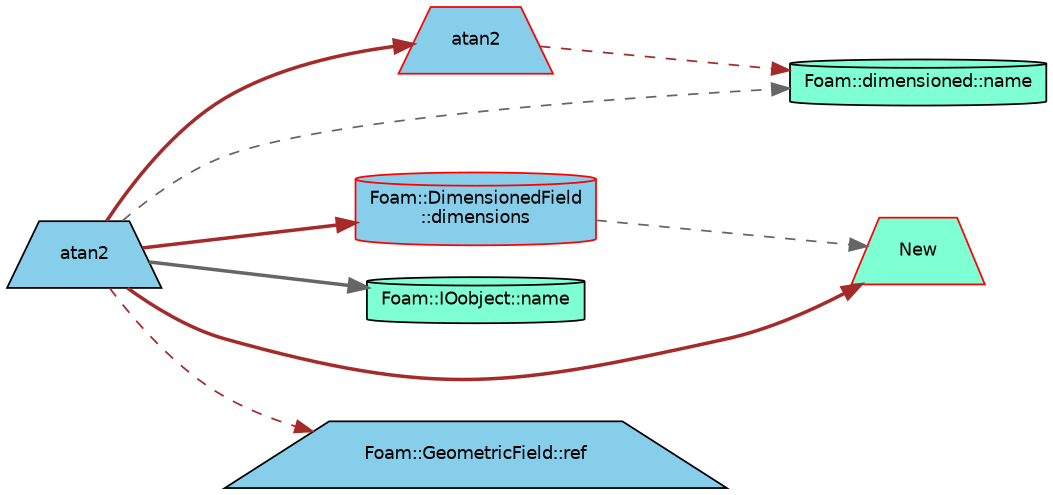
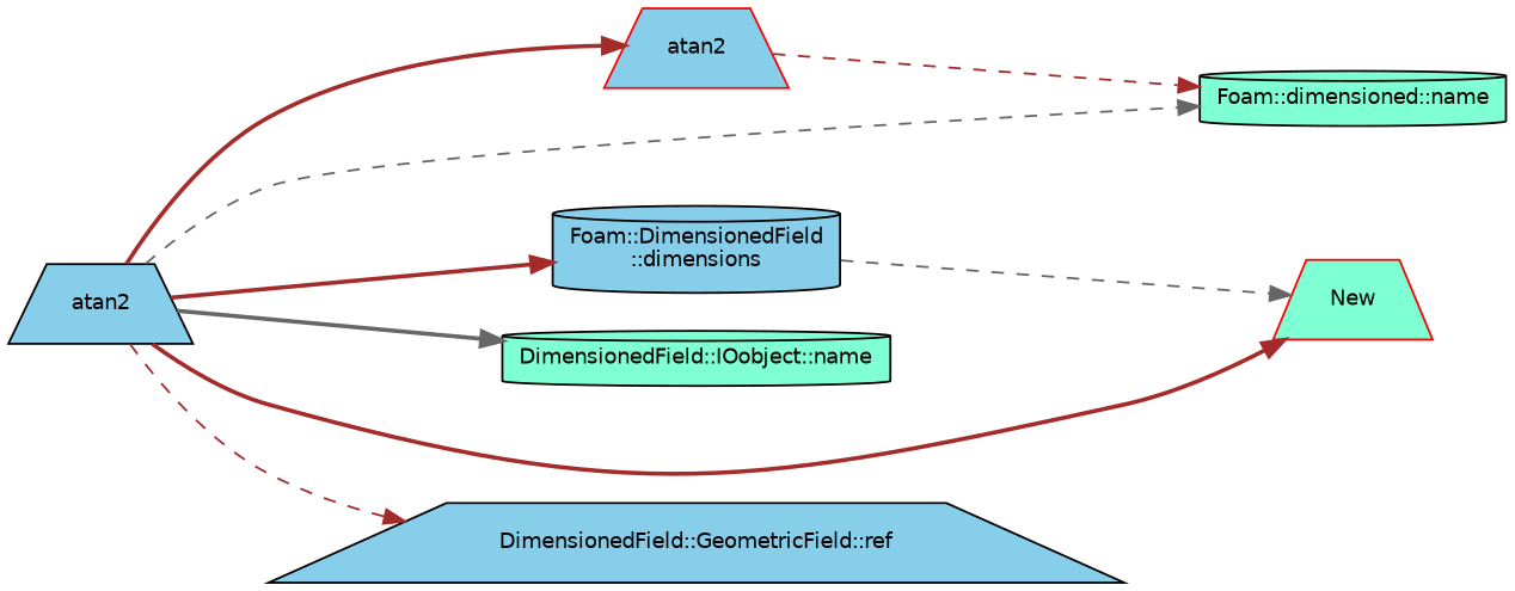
  digraph {
    rankdir=LR
    node [color=black fillcolor=skyblue fontname=Helvetica fontsize=10 shape=trapezium style=filled]
    edge [color=brown fontname=Helvetica fontsize=10 labelfontname=Helvetica labelfontsize=10 style=bold]
    n1 [fontcolor=black height=0.2 label=atan2 width=0.4]
    n2 [color=red height=0.2 label=atan2 width=0.4]
    n3 [fillcolor=aquamarine height=0.2 label="Foam::dimensioned::name" shape=cylinder width=0.4]
-   n4 [color=red height=0.2 label="Foam::DimensionedField\l::dimensions" shape=cylinder width=0.4]
-   n5 [fillcolor=aquamarine height=0.2 label="Foam::IOobject::name" shape=cylinder width=0.4]
+   n4 [height=0.2 label="Foam::DimensionedField\l::dimensions" shape=cylinder width=0.4]
+   n5 [fillcolor=aquamarine height=0.2 label="DimensionedField::IOobject::name" shape=cylinder width=0.4]
    n6 [color=red fillcolor=aquamarine height=0.2 label=New width=0.4]
-   n7 [height=0.2 label="Foam::GeometricField::ref" width=0.4]
+   n7 [height=0.2 label="DimensionedField::GeometricField::ref" width=0.4]
    n1 -> n2
    n1 -> n3 [color=gray40 style=dashed]
    n1 -> n4
    n1 -> n5 [color=gray40]
    n1 -> n6
    n1 -> n7 [style=dashed]
    n2 -> n3 [style=dashed]
    n4 -> n6 [color=gray40 style=dashed]
  }
